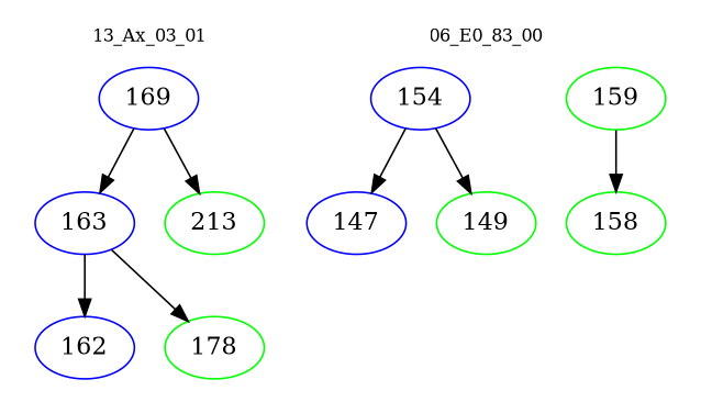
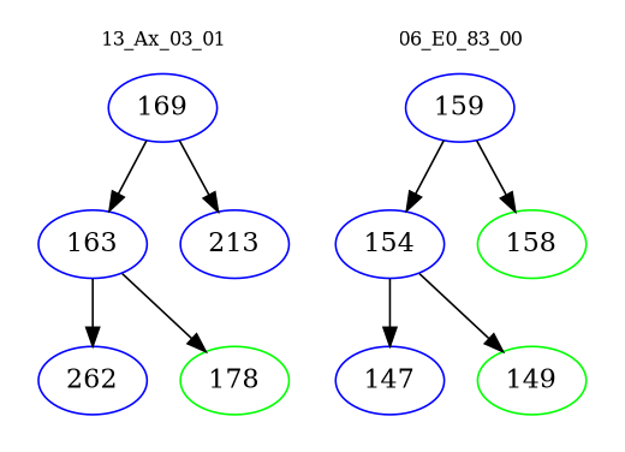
  digraph {
    node [color=blue]
    edge [color=black]
    n1 [label=169]
    n2 [label=163]
-   n3 [color=green label=213]
-   n4 [label=162]
+   n3 [label=213]
+   n4 [label=262]
    n5 [color=green label=178]
-   n6 [color=green label=159]
+   n6 [label=159]
    n7 [label=154]
    n8 [color=green label=158]
    n9 [label=147]
    n10 [color=green label=149]
    subgraph cluster_1 {
      color=white
      fontsize=10
      label="13_Ax_03_01"
      n1
      n2
      n3
      n4
      n5
    }
    subgraph cluster_2 {
      color=white
      fontsize=10
      label="06_E0_83_00"
      n6
      n7
      n8
      n9
      n10
    }
    n1 -> n2
    n1 -> n3
    n2 -> n4
    n2 -> n5
+   n6 -> n7
    n6 -> n8
    n7 -> n9
    n7 -> n10
  }
